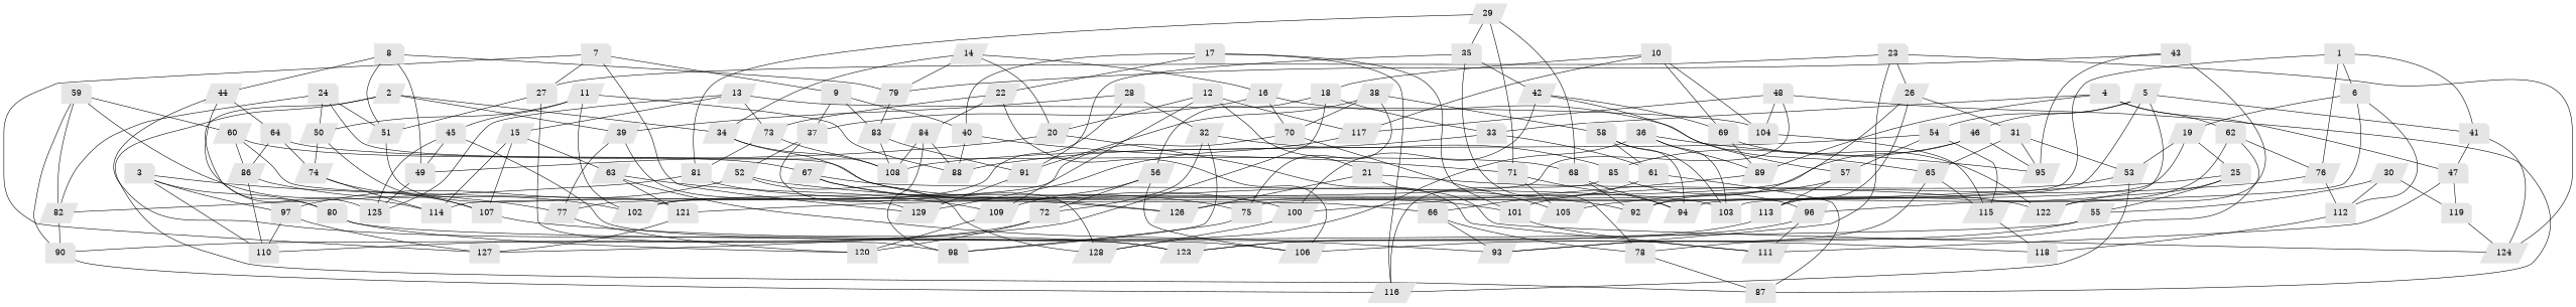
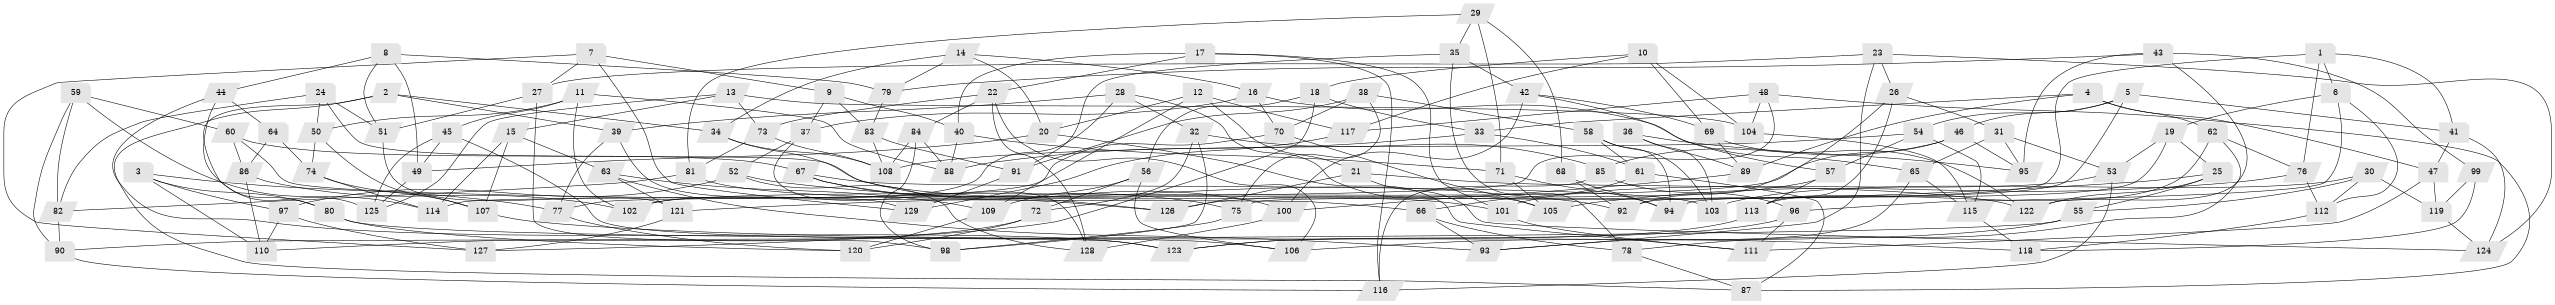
  graph {
    node [color=gray90 shape=note style=filled]
    1
    6
    41
    75
    76 [shape=parallelogram]
    19 [shape=parallelogram]
    96 [shape=parallelogram]
    112
    47
    124 [shape=parallelogram]
    98
    105 [shape=parallelogram]
    2 [shape=parallelogram]
    34 [shape=parallelogram]
    39 [shape=parallelogram]
    80
    87
    100 [shape=parallelogram]
    108
    77 [shape=parallelogram]
    129 [shape=parallelogram]
    106 [shape=parallelogram]
    120
    3
    97
    110
    127
    4
    33
    62
    89 [shape=parallelogram]
    88 [shape=parallelogram]
    61
    111 [shape=parallelogram]
    119
    113
    78
    5 [shape=parallelogram]
    46
    54
    92 [shape=parallelogram]
    102 [shape=parallelogram]
    95 [shape=parallelogram]
    85
    57
    115 [shape=parallelogram]
    25
    53 [shape=parallelogram]
    94 [shape=parallelogram]
    123 [shape=parallelogram]
    118
    7
    9
    27
    37
    40
    83 [shape=parallelogram]
    51 [shape=parallelogram]
    44 [shape=parallelogram]
    8
    49
    79 [shape=parallelogram]
    125
    64
    121
    128 [shape=parallelogram]
    52 [shape=parallelogram]
    71
    91 [shape=parallelogram]
    10
    18
    69
    104
    117 [shape=parallelogram]
    56 [shape=parallelogram]
    122 [shape=parallelogram]
    11 [shape=parallelogram]
    45
    50 [shape=parallelogram]
    107
    74 [shape=parallelogram]
    12
    20 [shape=parallelogram]
    21
    109 [shape=parallelogram]
    126 [shape=parallelogram]
    13 [shape=parallelogram]
    15 [shape=parallelogram]
    73 [shape=parallelogram]
    63 [shape=parallelogram]
    114
    81
    14 [shape=parallelogram]
    16 [shape=parallelogram]
    65 [shape=parallelogram]
    70
    93 [shape=parallelogram]
    17
    22 [shape=parallelogram]
    101
    116 [shape=parallelogram]
    84 [shape=parallelogram]
    72
    55 [shape=parallelogram]
    23
    26 [shape=parallelogram]
    31
    24
    82 [shape=parallelogram]
    90
    28
    32 [shape=parallelogram]
    29 [shape=parallelogram]
    35
    68
    42 [shape=parallelogram]
    30 [shape=parallelogram]
    103
    66
    36
    38 [shape=parallelogram]
    58
    43
+   99 [shape=parallelogram]
    86 [shape=parallelogram]
    48
    59
    60 [shape=parallelogram]
    67 [shape=parallelogram]
    1 -- 6
    1 -- 41
    1 -- 75
    1 -- 76
    6 -- 19
    6 -- 96
    6 -- 112
    41 -- 47
    41 -- 124
    75 -- 98
    76 -- 112
    76 -- 105
    19 -- 25
    19 -- 53
    19 -- 94
    96 -- 111
    96 -- 123
    112 -- 118
    47 -- 111
    47 -- 119
    2 -- 34
    2 -- 39
    2 -- 80
    2 -- 87
    34 -- 100
    34 -- 108
    39 -- 77
    39 -- 129
    80 -- 106
    80 -- 120
    100 -- 128
    77 -- 120
    3 -- 80
    3 -- 77
    3 -- 97
    3 -- 110
    97 -- 110
    97 -- 127
    4 -- 47
    4 -- 33
    4 -- 62
    4 -- 89
    33 -- 88
    33 -- 61
    62 -- 76
    62 -- 113
    62 -- 78
    89 -- 100
    61 -- 87
    61 -- 66
    119 -- 124
    113 -- 123
    78 -- 87
    5 -- 41
    5 -- 46
    5 -- 54
    5 -- 92
    46 -- 102
    46 -- 95
    46 -- 85
    54 -- 108
    54 -- 57
    54 -- 115
    85 -- 96
    85 -- 116
    57 -- 113
    57 -- 126
    115 -- 118
    25 -- 121
    25 -- 122
    25 -- 55
    53 -- 101
    53 -- 116
    7 -- 129
    7 -- 127
    7 -- 9
    7 -- 27
    9 -- 37
    9 -- 40
    9 -- 83
    27 -- 98
    27 -- 51
    37 -- 128
    37 -- 52
    40 -- 88
    40 -- 71
    83 -- 108
    83 -- 91
    51 -- 121
    44 -- 123
    44 -- 125
    44 -- 64
    8 -- 51
    8 -- 44
    8 -- 49
    8 -- 79
    49 -- 125
    79 -- 83
    64 -- 74
-   64 -- 68
    64 -- 86
    121 -- 127
    52 -- 97
    52 -- 92
    52 -- 128
    71 -- 105
    71 -- 94
    91 -- 129
    10 -- 18
    10 -- 69
    10 -- 104
    10 -- 117
    18 -- 127
    18 -- 33
    18 -- 56
    69 -- 89
    69 -- 122
    104 -- 115
    117 -- 129
    56 -- 106
    56 -- 109
    56 -- 72
    11 -- 88
    11 -- 102
    11 -- 45
    11 -- 50
    45 -- 123
    45 -- 49
    45 -- 125
    50 -- 107
    50 -- 74
    107 -- 118
    74 -- 107
    74 -- 114
    12 -- 117
    12 -- 20
    12 -- 21
    12 -- 109
    20 -- 111
    20 -- 49
    21 -- 124
    21 -- 122
    21 -- 126
    109 -- 120
    13 -- 125
    13 -- 104
    13 -- 15
    13 -- 73
    15 -- 107
    15 -- 63
    15 -- 114
    73 -- 108
    73 -- 81
    63 -- 121
    63 -- 109
    63 -- 93
    81 -- 126
    81 -- 82
    14 -- 34
    14 -- 79
    14 -- 20
    14 -- 16
    16 -- 37
    16 -- 65
    16 -- 70
    65 -- 115
    65 -- 93
    70 -- 105
    70 -- 77
    17 -- 40
    17 -- 22
    17 -- 101
    17 -- 116
    22 -- 106
    22 -- 73
    22 -- 84
    101 -- 111
    84 -- 98
    84 -- 108
    84 -- 88
    72 -- 120
    72 -- 110
    55 -- 106
    55 -- 90
    23 -- 124
    23 -- 27
    23 -- 93
    23 -- 26
    26 -- 113
    26 -- 92
    26 -- 31
    31 -- 95
    31 -- 53
    31 -- 65
    24 -- 51
    24 -- 50
    24 -- 101
    24 -- 82
    82 -- 90
    90 -- 116
+   28 -- 105
    28 -- 39
    28 -- 102
    28 -- 32
    32 -- 98
    32 -- 85
    32 -- 72
    29 -- 71
    29 -- 81
    29 -- 35
    29 -- 68
    35 -- 78
    35 -- 91
    35 -- 42
    68 -- 92
    68 -- 94
    42 -- 100
    42 -- 57
    42 -- 69
    30 -- 112
    30 -- 119
    30 -- 55
-   5 -- 103
+   30 -- 103
    66 -- 78
    66 -- 93
    36 -- 89
    36 -- 95
-   36 -- 128
+   22 -- 128
    36 -- 103
    38 -- 75
    38 -- 91
    38 -- 70
    38 -- 58
    58 -- 61
    58 -- 94
    58 -- 103
    43 -- 95
    43 -- 79
    43 -- 122
+   43 -- 99
+   99 -- 119
+   99 -- 118
    86 -- 110
    86 -- 102
    48 -- 87
    48 -- 104
    48 -- 117
    48 -- 114
    59 -- 114
    59 -- 82
    59 -- 90
    59 -- 60
    60 -- 66
    60 -- 86
    60 -- 67
    67 -- 75
    67 -- 126
    67 -- 103
  }
